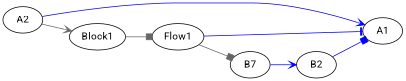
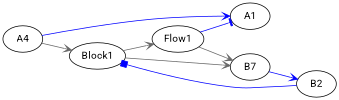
  digraph {
    fontname=Roboto
    rankdir=LR
    node [beamin=0 bpcstart=0 bpid=0 cpu=0 evtno=0 fid=1 fontname=Roboto gid=0 pattern=A prio=0 reqnobeam=0 sid=0 tef=0 toffs=0 tvalid=0 type=tmsg vacc=0]
    edge [arrowhead=vee color=blue fontname=Roboto type=defdst]
    A1 [par="0xA1" patentry=1]
-   A2 [par="0xA2" toffs=1000000]
+   A2 [par="0xA2" toffs=1000000 label=A4]
    Block1 [qlo=1 tperiod=10000000 type=block]
    n4 [label=B7 par="0xB1" patentry=1 pattern=B]
    Flow1 [qty=3 type=flow]
    B2 [par="0xB2" pattern=B toffs=1000000]
    A2 -> A1
    A2 -> Block1 [color=gray40]
-   Block1 -> Flow1 [arrowhead=box color=gray40]
+   Block1 -> n4 [color=gray40 type=altdst]
+   Block1 -> Flow1 [color=gray40]
    n4 -> B2
    Flow1 -> A1 [arrowhead=tee]
-   Flow1 -> n4 [arrowhead=box color=gray40 type=flowdst]
-   B2 -> A1 [arrowhead=box]
+   Flow1 -> n4 [color=gray40 type=flowdst]
+   B2 -> Block1 [arrowhead=box]
  }
